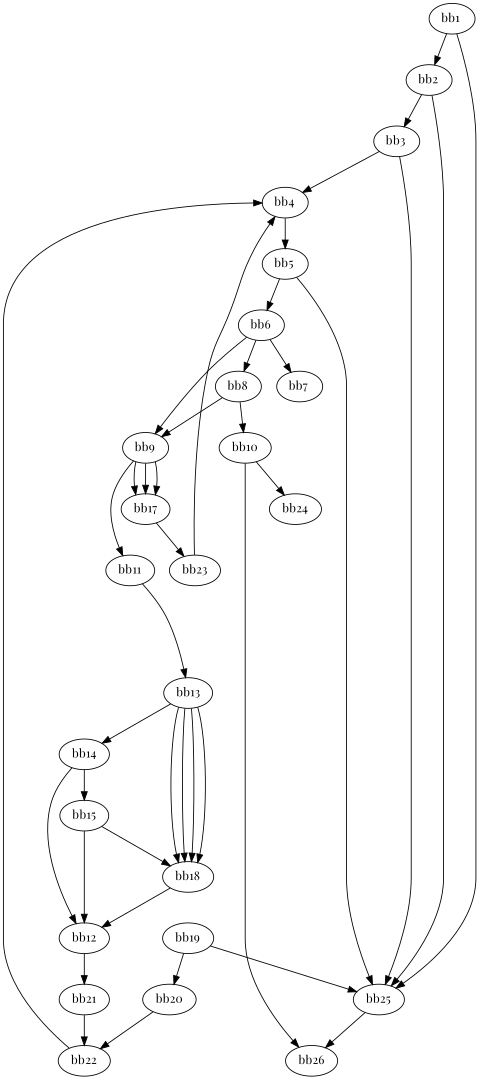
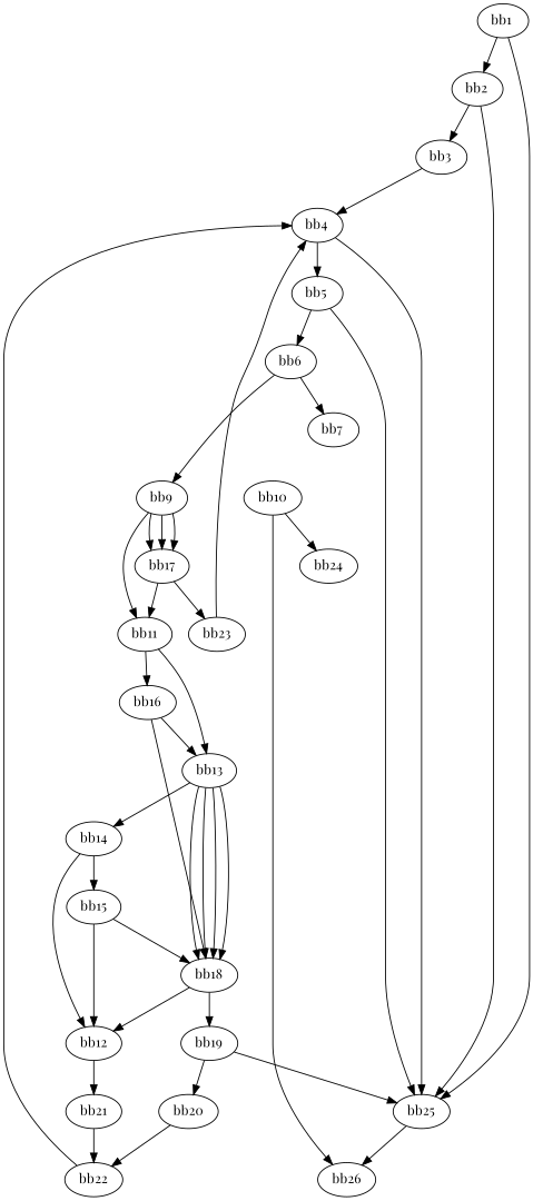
  digraph {
    fontname="Playfair Display"
    node [fontname="Playfair Display"]
    edge [fontname="Playfair Display"]
    n1 [label="bb1\l"]
    n2 [label="bb2\l"]
    n3 [label="bb25\l"]
    n4 [label="bb26\l"]
    n5 [label="bb3\l"]
    n6 [label="bb4\l"]
    n7 [label="bb5\l"]
    n8 [label="bb6\l"]
    n9 [label="bb7\l"]
-   n10 [label="bb8\l"]
    n11 [label="bb9\l"]
    n12 [label="bb10\l"]
    n13 [label="bb11\l"]
    n14 [label="bb17\l"]
    n15 [label="bb24\l"]
    n16 [label="bb13\l"]
+   n17 [label="bb16\l"]
    n18 [label="bb23\l"]
    n19 [label="bb14\l"]
    n20 [label="bb18\l"]
    n21 [label="bb12\l"]
    n22 [label="bb21\l"]
    n23 [label="bb22\l"]
    n24 [label="bb15\l"]
    n25 [label="bb19\l"]
    n26 [label="bb20\l"]
    n1 -> n2
    n1 -> n3
    n2 -> n3
    n2 -> n5
    n3 -> n4
    n5 -> n6
-   n5 -> n3
+   n6 -> n3
    n6 -> n7
    n7 -> n3
    n7 -> n8
    n8 -> n9
-   n8 -> n10
    n8 -> n11
-   n10 -> n11
-   n10 -> n12
    n11 -> n13
    n11 -> n14
    n11 -> n14
    n11 -> n14
    n12 -> n4
    n12 -> n15
    n13 -> n16
+   n13 -> n17
+   n14 -> n13
    n14 -> n18
    n16 -> n19
    n16 -> n20
    n16 -> n20
    n16 -> n20
    n16 -> n20
+   n17 -> n16
+   n17 -> n20
    n18 -> n6
    n19 -> n21
    n19 -> n24
    n20 -> n21
+   n20 -> n25
    n21 -> n22
    n22 -> n23
    n23 -> n6
    n24 -> n20
    n24 -> n21
    n25 -> n3
    n25 -> n26
    n26 -> n23
  }
